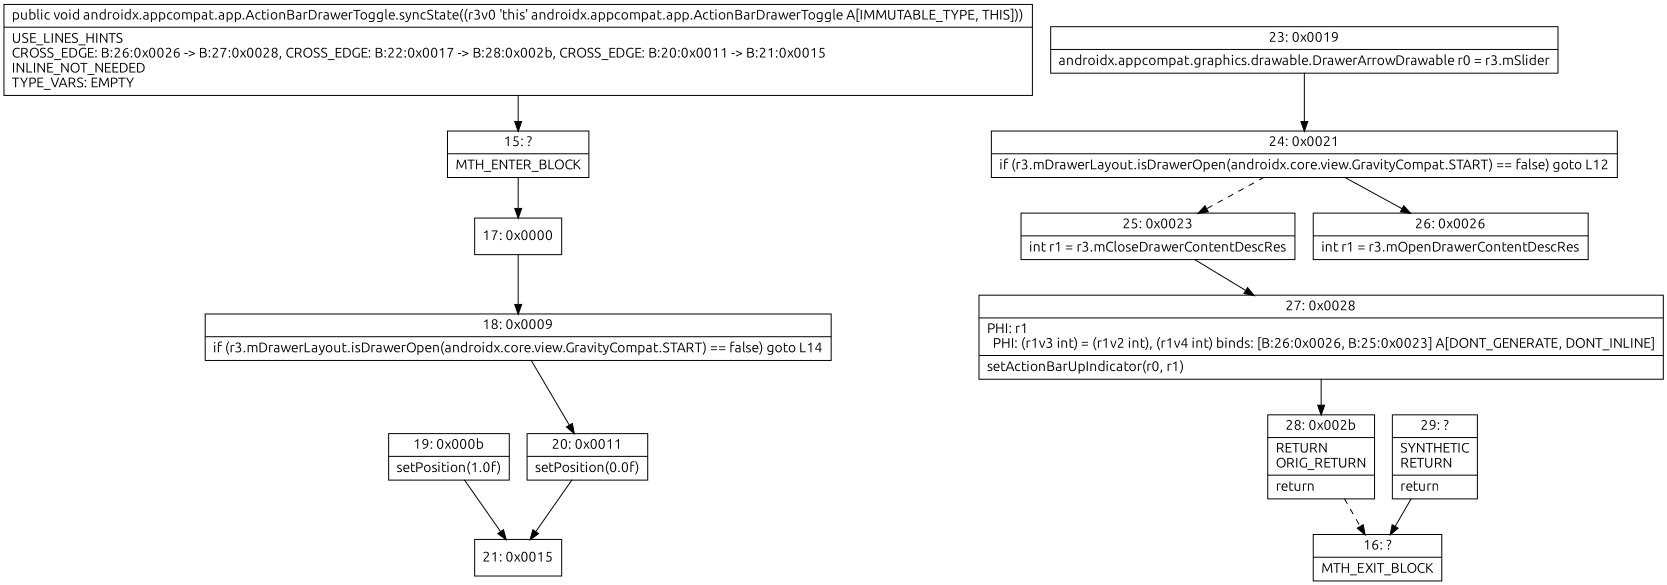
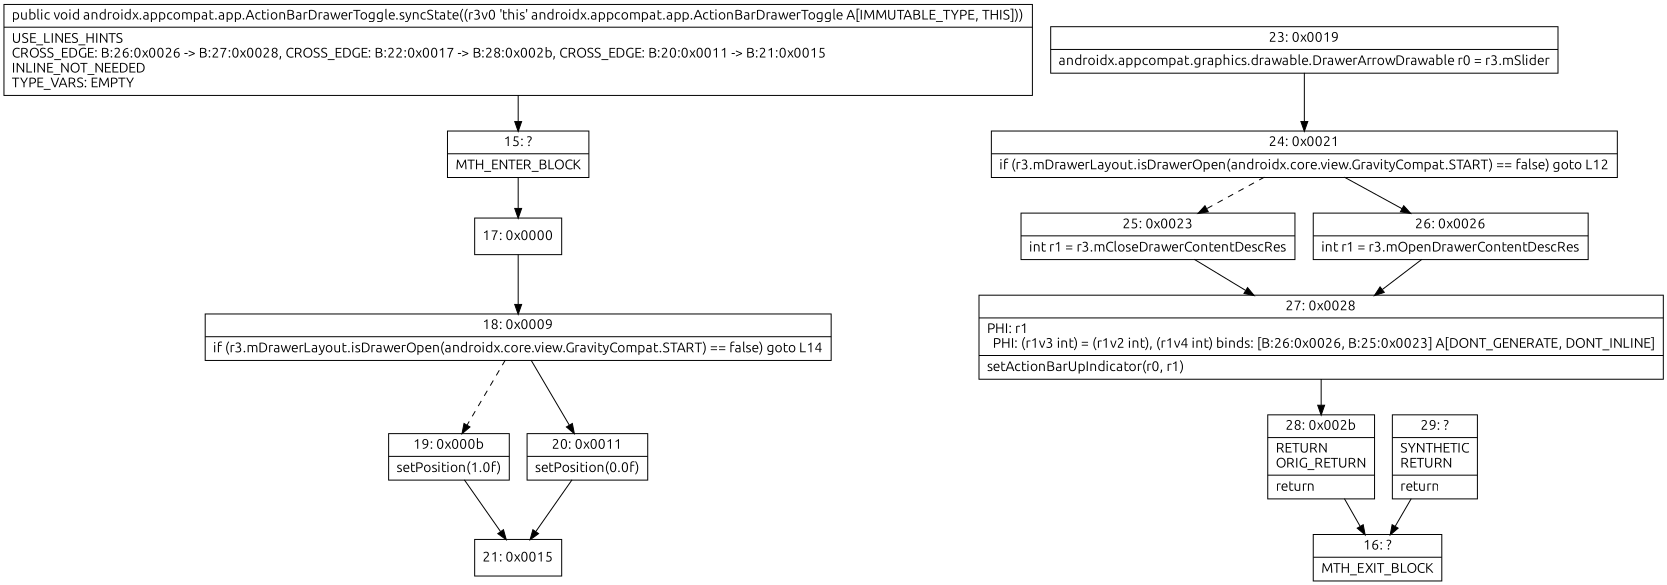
  digraph {
    fontname=Ubuntu
    node [fontname=Ubuntu shape=record]
    edge [fontname=Ubuntu]
    n1 [label="{15\:\ ?|MTH_ENTER_BLOCK\l}"]
    n2 [label="{17\:\ 0x0000}"]
    n3 [label="{18\:\ 0x0009|if (r3.mDrawerLayout.isDrawerOpen(androidx.core.view.GravityCompat.START) == false) goto L14\l}"]
    n4 [label="{19\:\ 0x000b|setPosition(1.0f)\l}"]
    n5 [label="{20\:\ 0x0011|setPosition(0.0f)\l}"]
    n6 [label="{21\:\ 0x0015}"]
    n7 [label="{23\:\ 0x0019|androidx.appcompat.graphics.drawable.DrawerArrowDrawable r0 = r3.mSlider\l}"]
    n8 [label="{24\:\ 0x0021|if (r3.mDrawerLayout.isDrawerOpen(androidx.core.view.GravityCompat.START) == false) goto L12\l}"]
    n9 [label="{29\:\ ?|SYNTHETIC\lRETURN\l|return\l}"]
    n10 [label="{16\:\ ?|MTH_EXIT_BLOCK\l}"]
    n11 [label="{25\:\ 0x0023|int r1 = r3.mCloseDrawerContentDescRes\l}"]
    n12 [label="{26\:\ 0x0026|int r1 = r3.mOpenDrawerContentDescRes\l}"]
    n13 [label="{27\:\ 0x0028|PHI: r1 \l  PHI: (r1v3 int) = (r1v2 int), (r1v4 int) binds: [B:26:0x0026, B:25:0x0023] A[DONT_GENERATE, DONT_INLINE]\l|setActionBarUpIndicator(r0, r1)\l}"]
    n14 [label="{28\:\ 0x002b|RETURN\lORIG_RETURN\l|return\l}"]
    n15 [label="{public void androidx.appcompat.app.ActionBarDrawerToggle.syncState((r3v0 'this' androidx.appcompat.app.ActionBarDrawerToggle A[IMMUTABLE_TYPE, THIS]))  | USE_LINES_HINTS\lCROSS_EDGE: B:26:0x0026 \-\> B:27:0x0028, CROSS_EDGE: B:22:0x0017 \-\> B:28:0x002b, CROSS_EDGE: B:20:0x0011 \-\> B:21:0x0015\lINLINE_NOT_NEEDED\lTYPE_VARS: EMPTY\l}"]
    n1 -> n2
    n2 -> n3
+   n3 -> n4 [style=dashed]
    n3 -> n5
    n4 -> n6
    n5 -> n6
    n7 -> n8
    n8 -> n11 [style=dashed]
    n8 -> n12
    n9 -> n10
    n11 -> n13
+   n12 -> n13
    n13 -> n14
-   n14 -> n10 [style=dashed]
+   n14 -> n10
    n15 -> n1
  }
